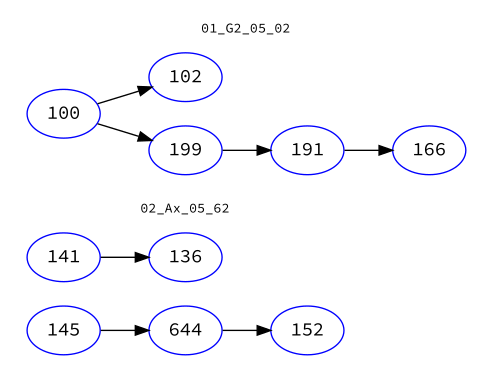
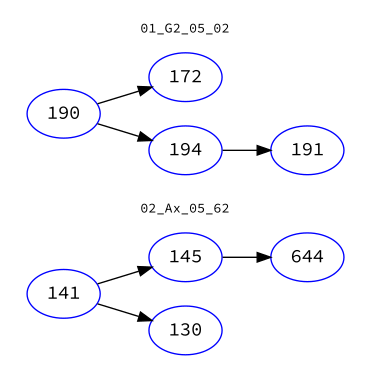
  digraph {
    fontname="Source Code Pro"
    rankdir=LR
    node [color=blue fontname="Source Code Pro"]
    edge [color=black fontname="Source Code Pro"]
    n1 [label=141]
-   n2 [label=136]
+   n2 [label=130]
    n3 [label=145]
    n4 [label=644]
-   n5 [label=152]
-   n6 [label=100]
-   n7 [label=199]
-   n8 [label=102]
+   n6 [label=190]
+   n7 [label=194]
+   n8 [label=172]
    n9 [label=191]
-   n10 [label=166]
    subgraph cluster_1 {
      color=white
      fontsize=10
      label="02_Ax_05_62"
      n1
      n2
      n3
      n4
-     n5
    }
    subgraph cluster_2 {
      color=white
      fontsize=10
      label="01_G2_05_02"
      n6
      n7
      n8
      n9
-     n10
    }
    n1 -> n2
+   n1 -> n3
    n3 -> n4
-   n4 -> n5
    n6 -> n7
    n6 -> n8
    n7 -> n9
-   n9 -> n10
  }
